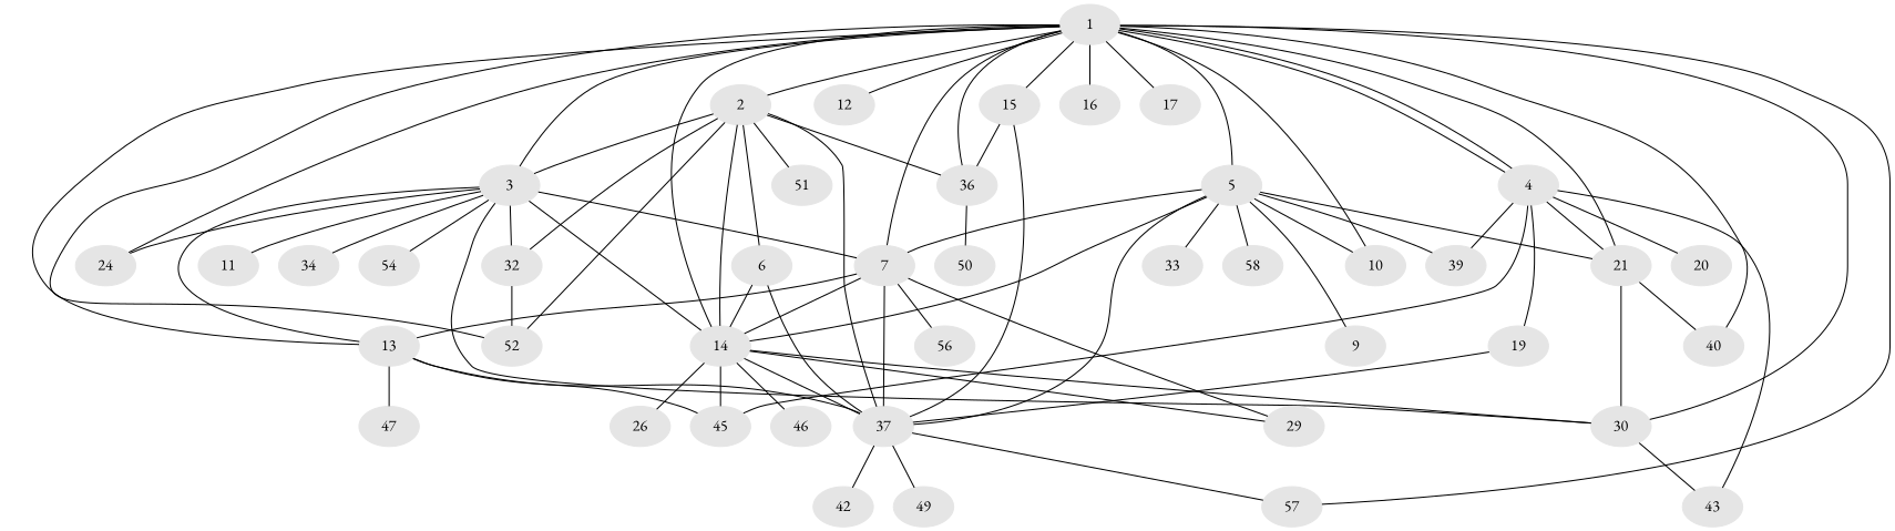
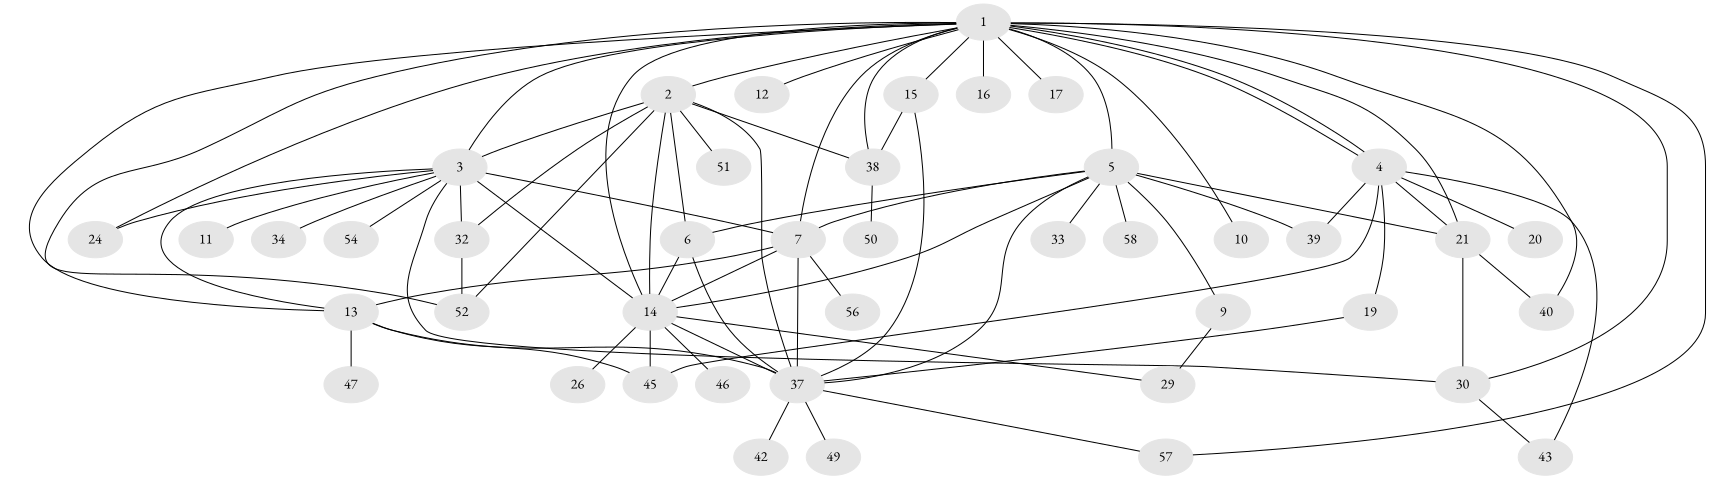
  graph {
    fontname="EB Garamond"
    node [color=gray90 fontname="EB Garamond" style=filled]
    edge [fontname="EB Garamond"]
    1 [super="+8"]
    2 [super="+44"]
    3 [super="+27"]
    4 [super="+18"]
    5 [super="+48"]
    7 [super="+53"]
    10
    12
    13 [super="+22"]
    14 [super="+31"]
    15 [super="+25"]
    16
    17
    21
    24
    30 [super="+55"]
-   36
+   36 [label=38]
    40 [super="+41"]
    52
    57
    6 [super="+23"]
    32
    37 [super="+38"]
    51
    11
    34
    54
    19 [super="+28"]
    20
    39
    43
    45
    9
    33
    58
    29
    56
    47
    26
    46
    50
    42
    49
    1 -- 2
    1 -- 3 [weight=2]
    1 -- 4
    1 -- 4
    1 -- 5 [weight=3]
    1 -- 7
    1 -- 10
    1 -- 12
    1 -- 13
    1 -- 14
    1 -- 15
    1 -- 16 [weight=2]
    1 -- 17
    1 -- 21
    1 -- 24
    1 -- 30
    1 -- 36
    1 -- 40
    1 -- 52
    1 -- 57
    2 -- 3
    2 -- 14
    2 -- 36
    2 -- 52
    2 -- 6
    2 -- 32
    2 -- 37
    2 -- 51
    3 -- 7 [weight=2]
    3 -- 13
    3 -- 14
    3 -- 24
    3 -- 30
    3 -- 32
    3 -- 11
    3 -- 34
    3 -- 54
    4 -- 21
    4 -- 19
    4 -- 20
    4 -- 39
    4 -- 43
    4 -- 45
    5 -- 7 [weight=2]
    5 -- 14
    5 -- 21
-   5 -- 10
+   5 -- 6
    5 -- 37
    5 -- 39
    5 -- 9
    5 -- 33
    5 -- 58
    7 -- 13
    7 -- 14
    7 -- 37
-   7 -- 29
+   9 -- 29
    7 -- 56
    13 -- 37
    13 -- 45
    13 -- 47
-   14 -- 30
    14 -- 37
    14 -- 45
    14 -- 29
    14 -- 26
    14 -- 46
    15 -- 36
    15 -- 37
    21 -- 30
    21 -- 40
    30 -- 43
    36 -- 50
    6 -- 14
    6 -- 37
    32 -- 52
    37 -- 57
    37 -- 42
    37 -- 49
    19 -- 37
  }
